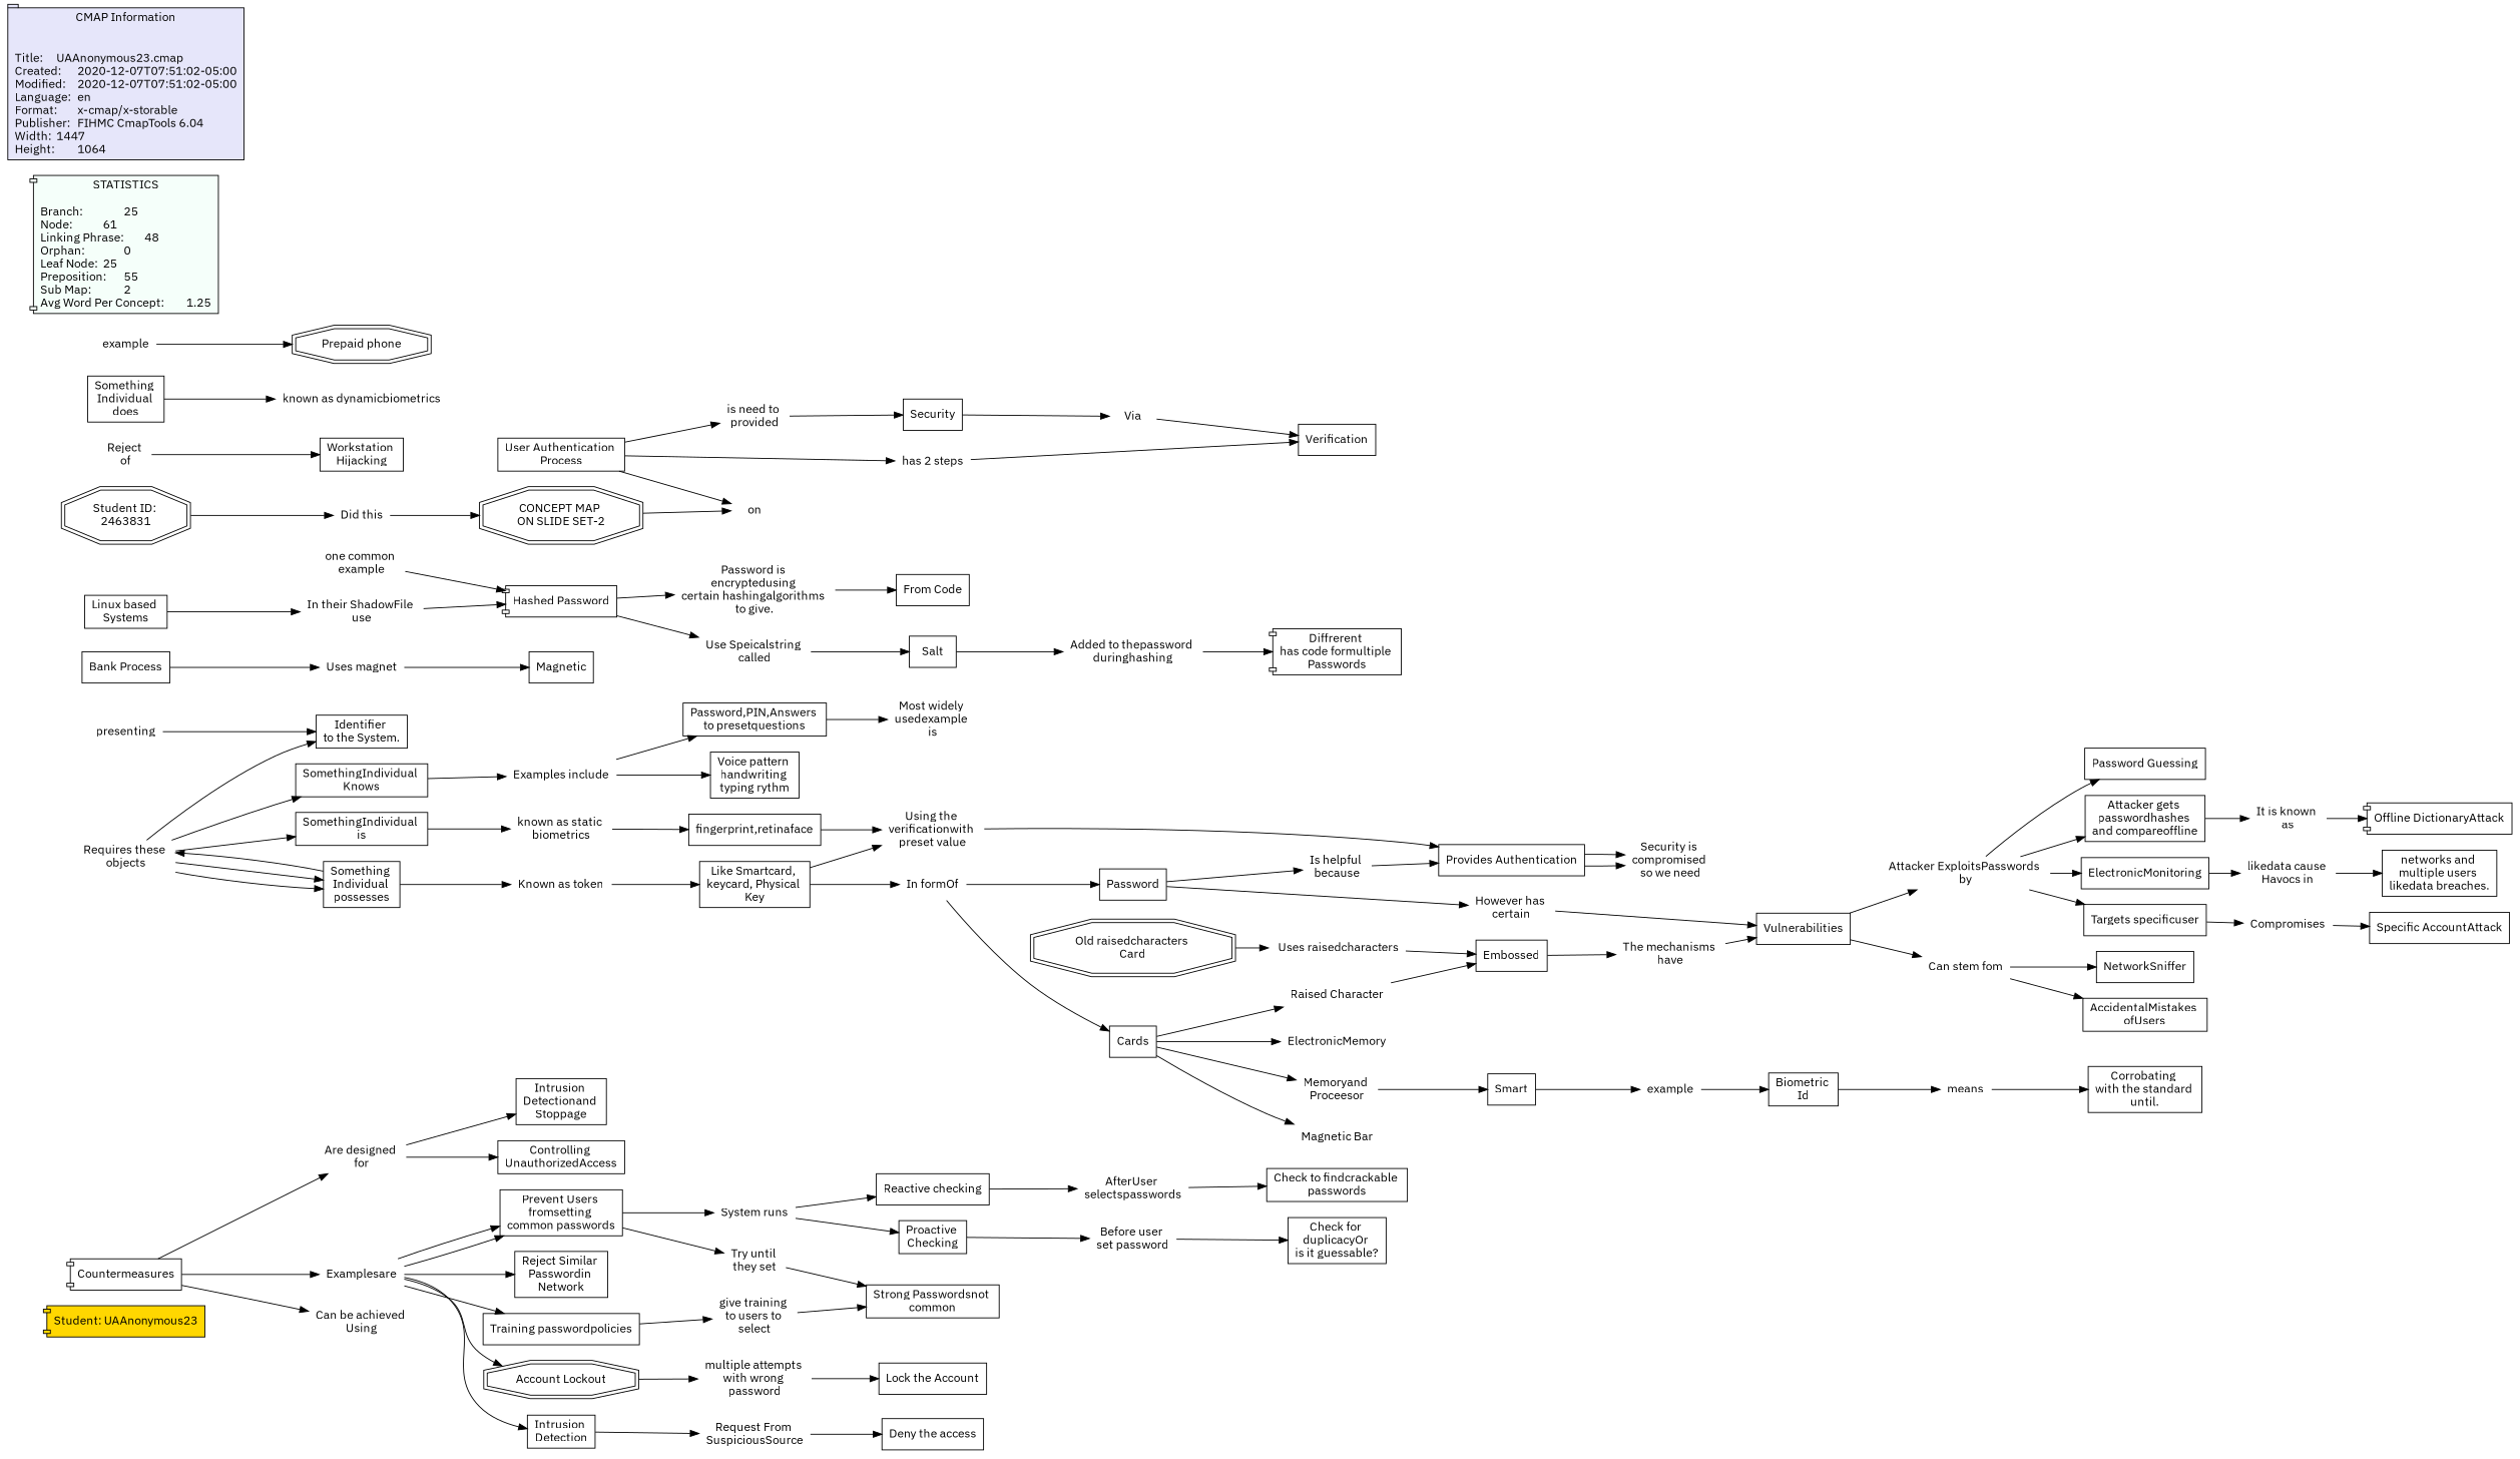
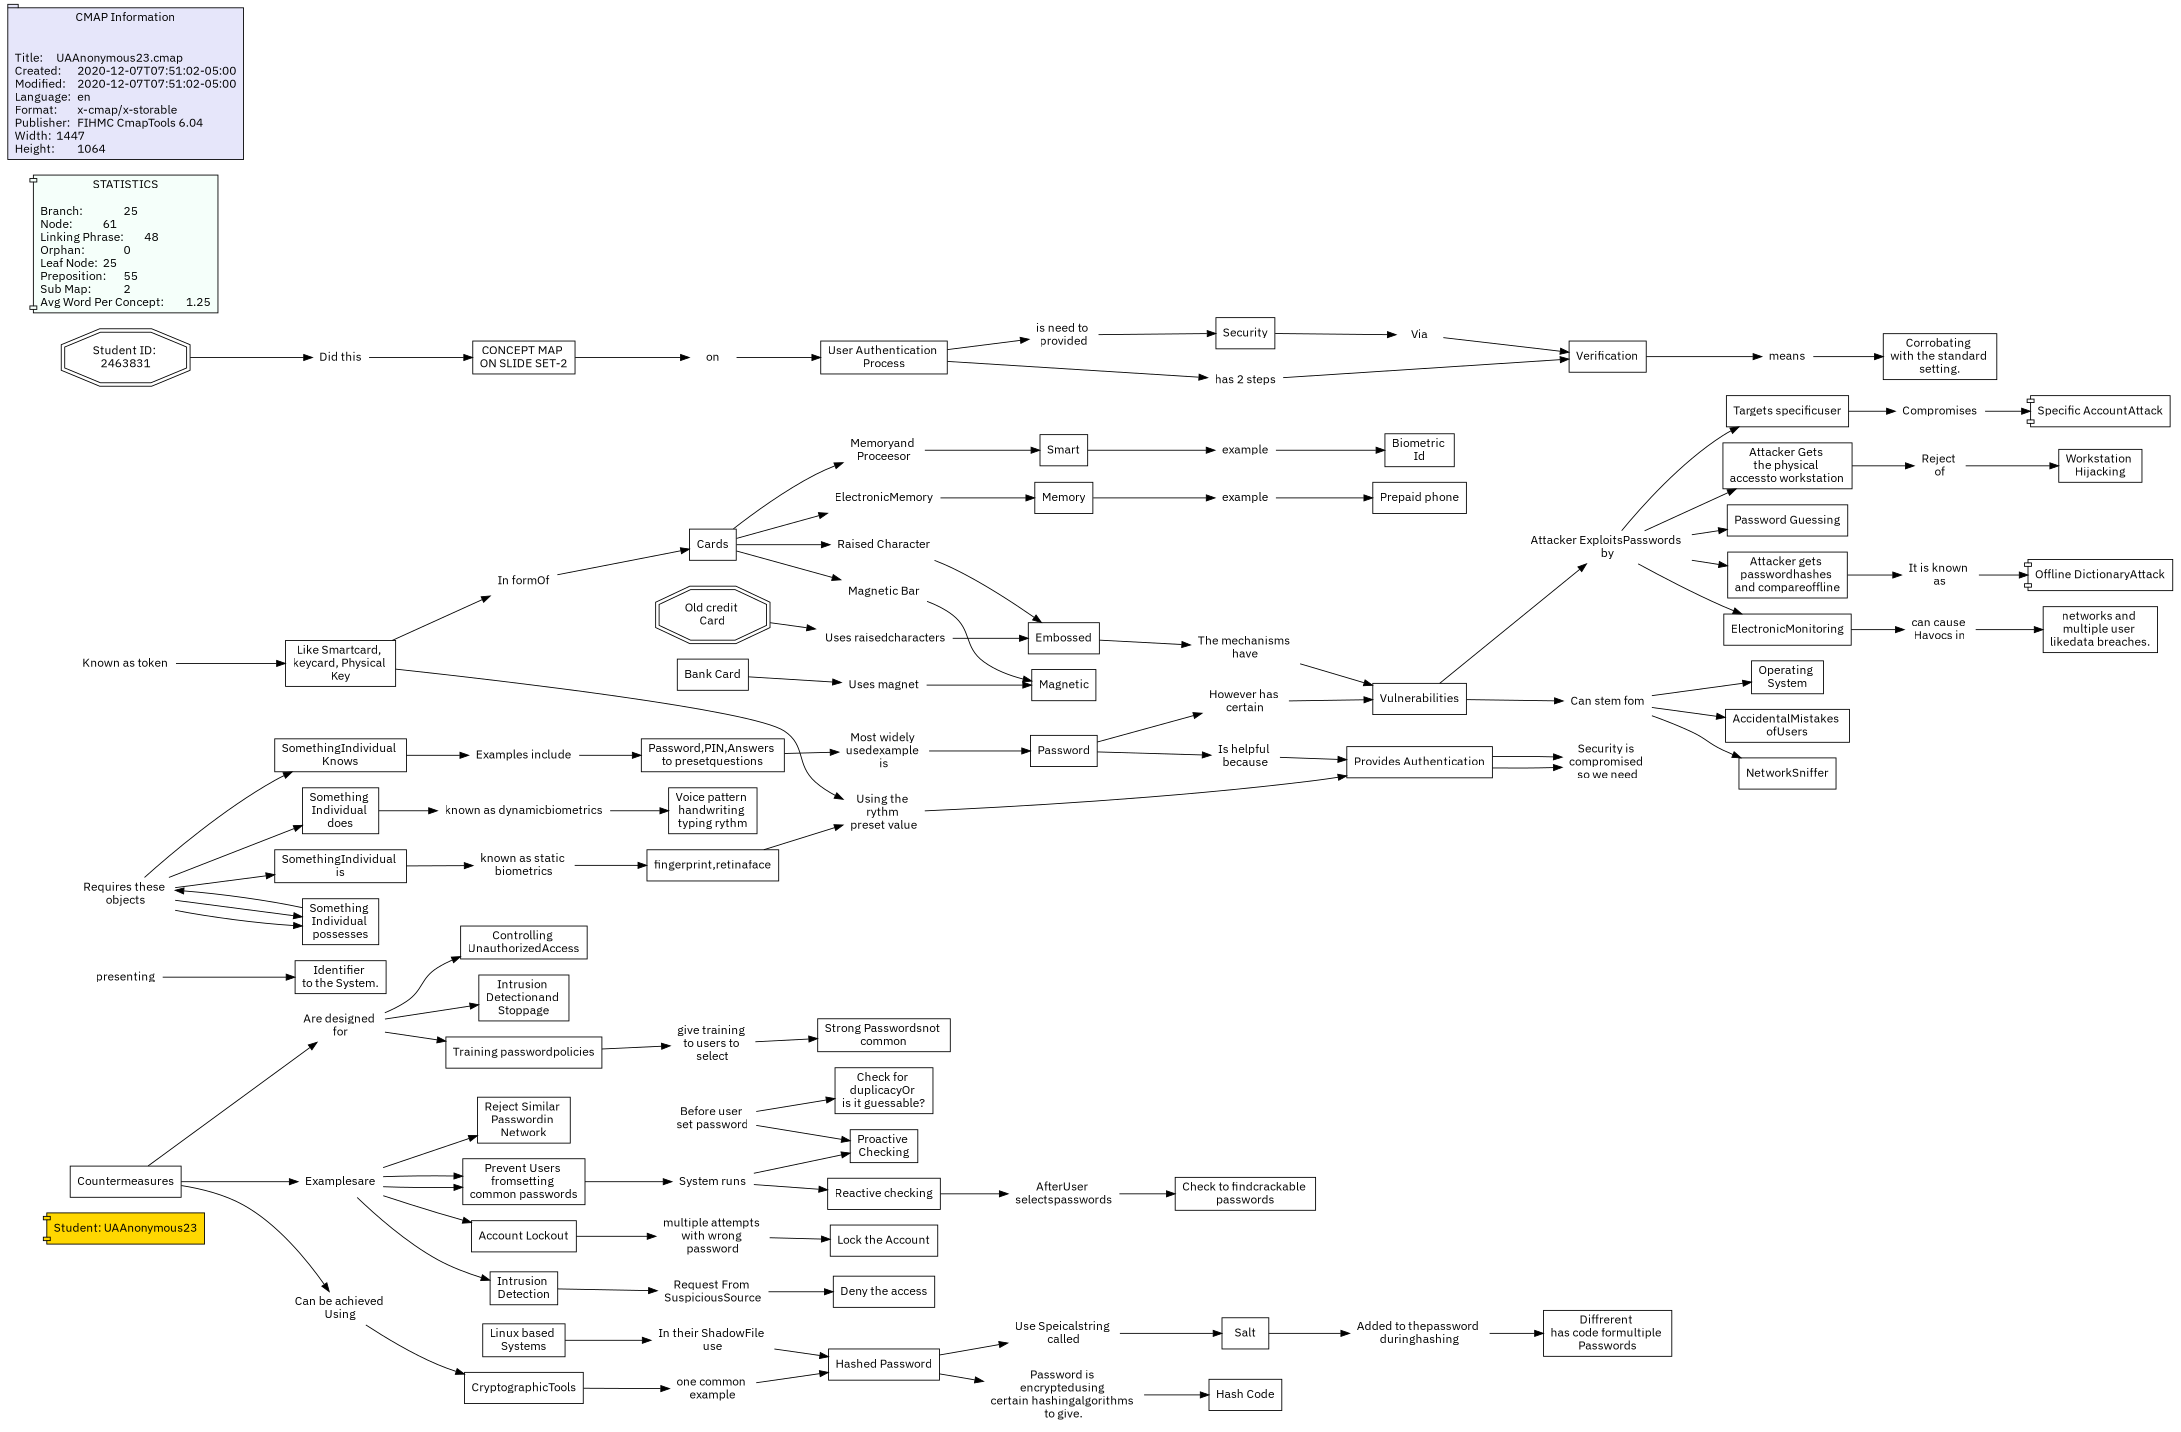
  digraph {
    fontname="IBM Plex Sans"
    rankdir=LR
    node [fillcolor=white fontname="IBM Plex Sans" shape=rect style=filled]
    edge [constraint=true fontname="IBM Plex Sans"]
    n1 [fillcolor=gold label="Student: UAAnonymous23" shape=component]
    n2 [label="Prevent Users \nfromsetting \ncommon passwords\n"]
    n3 [label="System runs\n" shape=none fillcolor="" style=""]
-   n4 [label="Try until \nthey set" shape=none fillcolor="" style=""]
    n5 [label="Proactive \nChecking"]
    n6 [label="Reactive checking\n"]
    n7 [label="Strong Passwordsnot \ncommon"]
    n8 [label="Before user \nset password\n" shape=none fillcolor="" style=""]
    n9 [label="AfterUser \nselectspasswords" shape=none fillcolor="" style=""]
    n10 [label=presenting shape=none fillcolor="" style=""]
    n11 [label="Identifier \nto the System.\n"]
    n12 [label="Are designed \nfor" shape=none fillcolor="" style=""]
    n13 [label="Controlling \nUnauthorizedAccess"]
    n14 [label="Intrusion \nDetectionand \nStoppage"]
    n15 [label=Password]
    n16 [label="However has \ncertain" shape=none fillcolor="" style=""]
    n17 [label="Is helpful \nbecause" shape=none fillcolor="" style=""]
    n18 [label=Vulnerabilities]
    n19 [label="Provides Authentication\n"]
    n20 [label="Can stem fom\n" shape=none fillcolor="" style=""]
    n21 [label="Attacker ExploitsPasswords \nby" shape=none fillcolor="" style=""]
    n22 [label=Examplesare shape=none fillcolor="" style=""]
-   n23 [label="Account Lockout\n" shape=doubleoctagon]
+   n23 [label="Account Lockout\n"]
    n24 [label="Intrusion \nDetection"]
    n25 [label="Training passwordpolicies\n"]
    n26 [label="Reject Similar \nPasswordin \nNetwork"]
    n27 [label="multiple attempts \nwith wrong \npassword" shape=none fillcolor="" style=""]
    n28 [label="Request From \nSuspiciousSource" shape=none fillcolor="" style=""]
    n29 [label="give training \nto users to \nselect" shape=none fillcolor="" style=""]
    n30 [label="Lock the Account\n"]
    n31 [label=Cards]
    n32 [label="Memoryand \nProceesor" shape=none fillcolor="" style=""]
    n33 [label=ElectronicMemory shape=none fillcolor="" style=""]
    n34 [label="Magnetic Bar\n" shape=none fillcolor="" style=""]
    n35 [label="Raised Character\n" shape=none fillcolor="" style=""]
    n36 [label=Smart]
+   n37 [label=Memory]
    n38 [label=Magnetic]
    n39 [label=Embossed]
    n40 [label=example shape=none fillcolor="" style=""]
    n41 [label="In formOf" shape=none fillcolor="" style=""]
    n42 [label=Compromises shape=none fillcolor="" style=""]
-   n43 [label="Specific AccountAttack\n"]
-   n44 [label=Countermeasures shape=component]
+   n43 [label="Specific AccountAttack\n" shape=component]
+   n44 [label=Countermeasures]
    n45 [label="Can be achieved \nUsing" shape=none fillcolor="" style=""]
+   n46 [label=CryptographicTools]
    n47 [label="Deny the access\n"]
    n48 [label="Attacker gets \npasswordhashes \nand compareoffline\n"]
    n49 [label="It is known \nas" shape=none fillcolor="" style=""]
    n50 [label="Offline DictionaryAttack\n" shape=component]
    n51 [label=Salt]
    n52 [label="Added to thepassword \nduringhashing" shape=none fillcolor="" style=""]
-   n53 [label="Diffrerent \nhas code formultiple \nPasswords" shape=component]
-   n54 [label="Using the \nverificationwith \npreset value\n" shape=none fillcolor="" style=""]
+   n53 [label="Diffrerent \nhas code formultiple \nPasswords"]
+   n54 [label="Using the \nrythm \npreset value\n" shape=none fillcolor="" style=""]
    n55 [label="Security is \ncompromised \nso we need\n" shape=none fillcolor="" style=""]
    n56 [label="The mechanisms \nhave" shape=none fillcolor="" style=""]
+   n57 [label="Operating \nSystem"]
    n58 [label="AccidentalMistakes \nofUsers"]
    n59 [label=NetworkSniffer]
    n60 [label=ElectronicMonitoring]
    n61 [label="Targets specificuser\n"]
+   n62 [label="Attacker Gets \nthe physical \naccessto workstation\n"]
    n63 [label="Password Guessing\n"]
    n64 [label="User Authentication \nProcess"]
    n65 [label="is need to \nprovided" shape=none fillcolor="" style=""]
    n66 [label="has 2 steps\n" shape=none fillcolor="" style=""]
    n67 [label=Security]
    n68 [label=Verification]
    n69 [label=Via shape=none fillcolor="" style=""]
    n70 [label=means shape=none fillcolor="" style=""]
-   n71 [label="likedata cause \nHavocs in" shape=none fillcolor="" style=""]
+   n71 [label="can cause \nHavocs in" shape=none fillcolor="" style=""]
    n72 [label="Reject \nof" shape=none fillcolor="" style=""]
-   n73 [label="networks and \nmultiple users \nlikedata breaches.\n"]
+   n73 [label="networks and \nmultiple user \nlikedata breaches.\n"]
    n74 [label="known as dynamicbiometrics\n" shape=none fillcolor="" style=""]
    n75 [label="Voice pattern \nhandwriting \ntyping rythm\n"]
-   n76 [label="Hashed Password\n" shape=component]
+   n76 [label="Hashed Password\n"]
    n77 [label="Password is \nencryptedusing \ncertain hashingalgorithms \nto give." shape=none fillcolor="" style=""]
    n78 [label="Use Speicalstring \ncalled" shape=none fillcolor="" style=""]
-   n79 [label="From Code"]
+   n79 [label="Hash Code"]
    n80 [label="Workstation \nHijacking"]
    n81 [label="one common \nexample" shape=none fillcolor="" style=""]
    n82 [label="Check for \nduplicacyOr \nis it guessable?\n"]
-   n83 [label="Old raisedcharacters \nCard" shape=doubleoctagon]
+   n83 [label="Old credit \nCard" shape=doubleoctagon]
    n84 [label=" Uses raisedcharacters\n" shape=none fillcolor="" style=""]
    n85 [label="Requires these \nobjects" shape=none fillcolor="" style=""]
    n86 [label="Something \nIndividual \npossesses"]
    n87 [label="Something \nIndividual \ndoes"]
    n88 [label="SomethingIndividual \nKnows"]
    n89 [label="SomethingIndividual \nis"]
    n90 [label="Known as token\n" shape=none fillcolor="" style=""]
    n91 [label="Examples include\n" shape=none fillcolor="" style=""]
    n92 [label="known as static \nbiometrics" shape=none fillcolor="" style=""]
    n93 [label="Like Smartcard, \nkeycard, Physical \nKey"]
    n94 [label=example shape=none fillcolor="" style=""]
-   n95 [label="Prepaid phone\n" shape=doubleoctagon]
+   n95 [label="Prepaid phone\n"]
    n96 [label="Password,PIN,Answers \nto presetquestions\n"]
    n97 [label="Most widely \nusedexample \nis" shape=none fillcolor="" style=""]
    n98 [label="Uses magnet\n" shape=none fillcolor="" style=""]
    n99 [label="Check to findcrackable \npasswords"]
-   n100 [label="Bank Process"]
-   n101 [label="Corrobating \nwith the standard \nuntil."]
+   n100 [label="Bank Card"]
+   n101 [label="Corrobating \nwith the standard \nsetting."]
    n102 [label="fingerprint,retinaface"]
    n103 [label="In their ShadowFile \nuse" shape=none fillcolor="" style=""]
    n104 [label="Biometric \nId"]
-   n105 [label="CONCEPT MAP \nON SLIDE SET-2\n" shape=doubleoctagon]
+   n105 [label="CONCEPT MAP \nON SLIDE SET-2\n"]
    n106 [label=on shape=none fillcolor="" style=""]
    n107 [label="Linux based \nSystems"]
    n108 [label="Did this" shape=none fillcolor="" style=""]
    n109 [label="Student ID: \n2463831" shape=doubleoctagon]
    n110 [Gsplines=true fillcolor="#F5FFFA" label="STATISTICS\n\lBranch:		25\lNode:		61\lLinking Phrase:	48\lOrphan:		0\lLeaf Node:	25\lPreposition:	55\lSub Map:		2\lAvg Word Per Concept:	1.25\l" shape=component]
    n111 [Gsplines=true fillcolor="#E6E6FA" label="CMAP Information\n\n\lTitle:	UAAnonymous23.cmap\lCreated:	2020-12-07T07:51:02-05:00\lModified:	2020-12-07T07:51:02-05:00\lLanguage:	en\lFormat:	x-cmap/x-storable\lPublisher:	FIHMC CmapTools 6.04\lWidth:	1447\lHeight:	1064\l" shape=tab]
    n2 -> n3
-   n2 -> n4
    n3 -> n5
    n3 -> n6
-   n4 -> n7
-   n5 -> n8
+   n8 -> n5
    n6 -> n9
    n8 -> n82
    n9 -> n99
    n10 -> n11
    n12 -> n13
    n12 -> n14
    n15 -> n16
    n15 -> n17
    n16 -> n18
    n17 -> n19
    n18 -> n20
    n18 -> n21
    n19 -> n55
    n19 -> n55
+   n20 -> n57
    n20 -> n58
    n20 -> n59
    n21 -> n48
    n21 -> n60
    n21 -> n61
+   n21 -> n62
    n21 -> n63
    n22 -> n2
    n22 -> n2
    n22 -> n23
    n22 -> n24
-   n22 -> n25
+   n12 -> n25
    n22 -> n26
    n23 -> n27
    n24 -> n28
    n25 -> n29
    n27 -> n30
    n28 -> n47
    n29 -> n7
    n31 -> n32
    n31 -> n33
    n31 -> n34
    n31 -> n35
    n32 -> n36
+   n33 -> n37
+   n34 -> n38
    n35 -> n39
    n36 -> n40
+   n37 -> n94
    n39 -> n56
    n40 -> n104
    n41 -> n31
    n42 -> n43
    n44 -> n12
    n44 -> n22
    n44 -> n45
+   n45 -> n46
+   n46 -> n81
    n48 -> n49
    n49 -> n50
    n51 -> n52
    n52 -> n53
    n54 -> n19
    n56 -> n18
    n60 -> n71
    n61 -> n42
+   n62 -> n72
    n64 -> n65
    n64 -> n66
    n65 -> n67
    n66 -> n68
    n67 -> n69
-   n104 -> n70
+   n68 -> n70
    n69 -> n68
    n70 -> n101
    n71 -> n73
    n72 -> n80
-   n91 -> n75
+   n74 -> n75
    n76 -> n77
    n76 -> n78
    n77 -> n79
    n78 -> n51
    n81 -> n76
    n83 -> n84
    n84 -> n39
    n85 -> n86
    n85 -> n86
-   n85 -> n11
+   n85 -> n87
    n85 -> n88
    n85 -> n89
    n86 -> n85
-   n86 -> n90
    n87 -> n74
    n88 -> n91
    n89 -> n92
    n90 -> n93
    n91 -> n96
    n92 -> n102
    n93 -> n41
    n93 -> n54
    n94 -> n95
    n96 -> n97
-   n41 -> n15
+   n97 -> n15
    n98 -> n38
    n100 -> n98
    n102 -> n54
    n103 -> n76
    n105 -> n106
-   n64 -> n106
+   n106 -> n64
    n107 -> n103
    n108 -> n105
    n109 -> n108
  }
